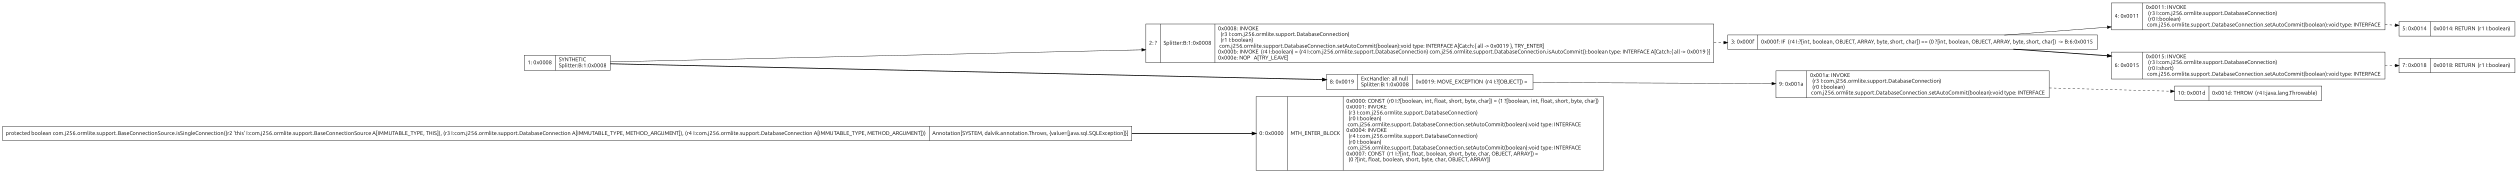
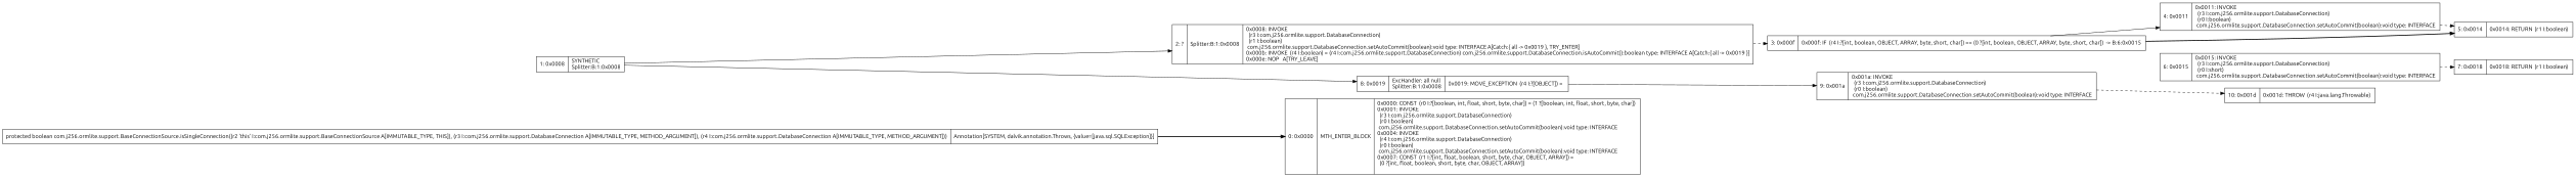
  digraph {
    fontname=Ubuntu
    rankdir=LR
    node [fontname=Ubuntu shape=record]
    edge [fontname=Ubuntu style=solid]
    n1 [label="{0\:\ 0x0000|MTH_ENTER_BLOCK\l|0x0000: CONST  (r0 I:?[boolean, int, float, short, byte, char]) = (1 ?[boolean, int, float, short, byte, char]) \l0x0001: INVOKE  \l  (r3 I:com.j256.ormlite.support.DatabaseConnection)\l  (r0 I:boolean)\l com.j256.ormlite.support.DatabaseConnection.setAutoCommit(boolean):void type: INTERFACE \l0x0004: INVOKE  \l  (r4 I:com.j256.ormlite.support.DatabaseConnection)\l  (r0 I:boolean)\l com.j256.ormlite.support.DatabaseConnection.setAutoCommit(boolean):void type: INTERFACE \l0x0007: CONST  (r1 I:?[int, float, boolean, short, byte, char, OBJECT, ARRAY]) = \l  (0 ?[int, float, boolean, short, byte, char, OBJECT, ARRAY])\l \l}"]
    n2 [label="{1\:\ 0x0008|SYNTHETIC\lSplitter:B:1:0x0008\l}"]
    n3 [label="{2\:\ ?|Splitter:B:1:0x0008\l|0x0008: INVOKE  \l  (r3 I:com.j256.ormlite.support.DatabaseConnection)\l  (r1 I:boolean)\l com.j256.ormlite.support.DatabaseConnection.setAutoCommit(boolean):void type: INTERFACE A[Catch:\{ all \-\> 0x0019 \}, TRY_ENTER]\l0x000b: INVOKE  (r4 I:boolean) = (r4 I:com.j256.ormlite.support.DatabaseConnection) com.j256.ormlite.support.DatabaseConnection.isAutoCommit():boolean type: INTERFACE A[Catch:\{ all \-\> 0x0019 \}]\l0x000e: NOP   A[TRY_LEAVE]\l}"]
    n4 [label="{8\:\ 0x0019|ExcHandler: all null\lSplitter:B:1:0x0008\l|0x0019: MOVE_EXCEPTION  (r4 I:?[OBJECT]) =  \l}"]
    n5 [label="{3\:\ 0x000f|0x000f: IF  (r4 I:?[int, boolean, OBJECT, ARRAY, byte, short, char]) == (0 ?[int, boolean, OBJECT, ARRAY, byte, short, char])  \-\> B:6:0x0015 \l}"]
    n6 [label="{9\:\ 0x001a|0x001a: INVOKE  \l  (r3 I:com.j256.ormlite.support.DatabaseConnection)\l  (r0 I:boolean)\l com.j256.ormlite.support.DatabaseConnection.setAutoCommit(boolean):void type: INTERFACE \l}"]
    n7 [label="{4\:\ 0x0011|0x0011: INVOKE  \l  (r3 I:com.j256.ormlite.support.DatabaseConnection)\l  (r0 I:boolean)\l com.j256.ormlite.support.DatabaseConnection.setAutoCommit(boolean):void type: INTERFACE \l}"]
    n8 [label="{6\:\ 0x0015|0x0015: INVOKE  \l  (r3 I:com.j256.ormlite.support.DatabaseConnection)\l  (r0 I:short)\l com.j256.ormlite.support.DatabaseConnection.setAutoCommit(boolean):void type: INTERFACE \l}"]
    n9 [label="{5\:\ 0x0014|0x0014: RETURN  (r1 I:boolean) \l}"]
    n10 [label="{7\:\ 0x0018|0x0018: RETURN  (r1 I:boolean) \l}"]
    n11 [label="{10\:\ 0x001d|0x001d: THROW  (r4 I:java.lang.Throwable) \l}"]
    n12 [label="{protected boolean com.j256.ormlite.support.BaseConnectionSource.isSingleConnection((r2 'this' I:com.j256.ormlite.support.BaseConnectionSource A[IMMUTABLE_TYPE, THIS]), (r3 I:com.j256.ormlite.support.DatabaseConnection A[IMMUTABLE_TYPE, METHOD_ARGUMENT]), (r4 I:com.j256.ormlite.support.DatabaseConnection A[IMMUTABLE_TYPE, METHOD_ARGUMENT]))  | Annotation[SYSTEM, dalvik.annotation.Throws, \{value=[java.sql.SQLException]\}]\l}"]
    n2 -> n3
-   n2 -> n4 [style=bold]
+   n2 -> n4
    n3 -> n5 [style=dashed]
    n4 -> n6
    n5 -> n7
-   n5 -> n8 [style=bold]
+   n5 -> n9 [style=bold]
    n6 -> n11 [style=dashed]
    n7 -> n9 [style=dashed]
    n8 -> n10 [style=dashed]
    n12 -> n1 [style=bold]
  }
